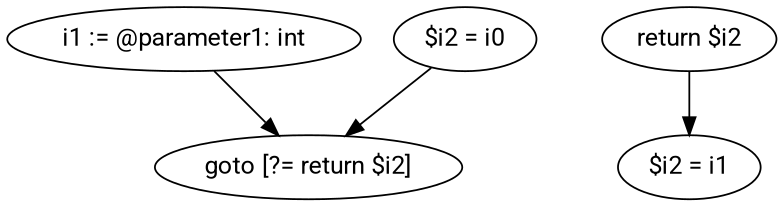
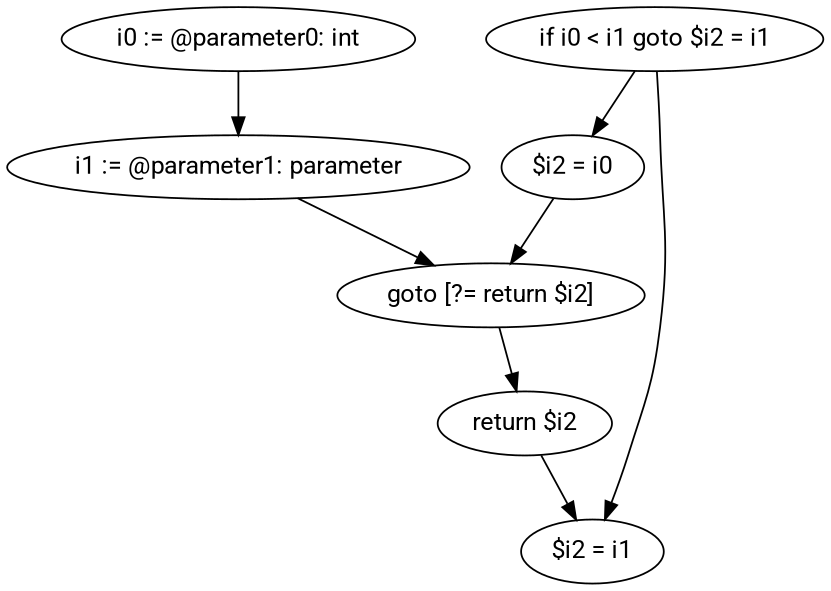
  digraph {
    fontname=Roboto
    node [fontname=Roboto]
    edge [fontname=Roboto]
-   "i1 := @parameter1: int"
+   "i0 := @parameter0: int"
+   "i1 := @parameter1: int" [label="i1 := @parameter1: parameter"]
    "goto [?= return $i2]"
+   "if i0 < i1 goto $i2 = i1"
    "$i2 = i0"
    "$i2 = i1"
    "return $i2"
+   "i0 := @parameter0: int" -> "i1 := @parameter1: int"
    "i1 := @parameter1: int" -> "goto [?= return $i2]"
+   "goto [?= return $i2]" -> "return $i2"
+   "if i0 < i1 goto $i2 = i1" -> "$i2 = i0"
+   "if i0 < i1 goto $i2 = i1" -> "$i2 = i1"
    "$i2 = i0" -> "goto [?= return $i2]"
    "return $i2" -> "$i2 = i1"
  }
